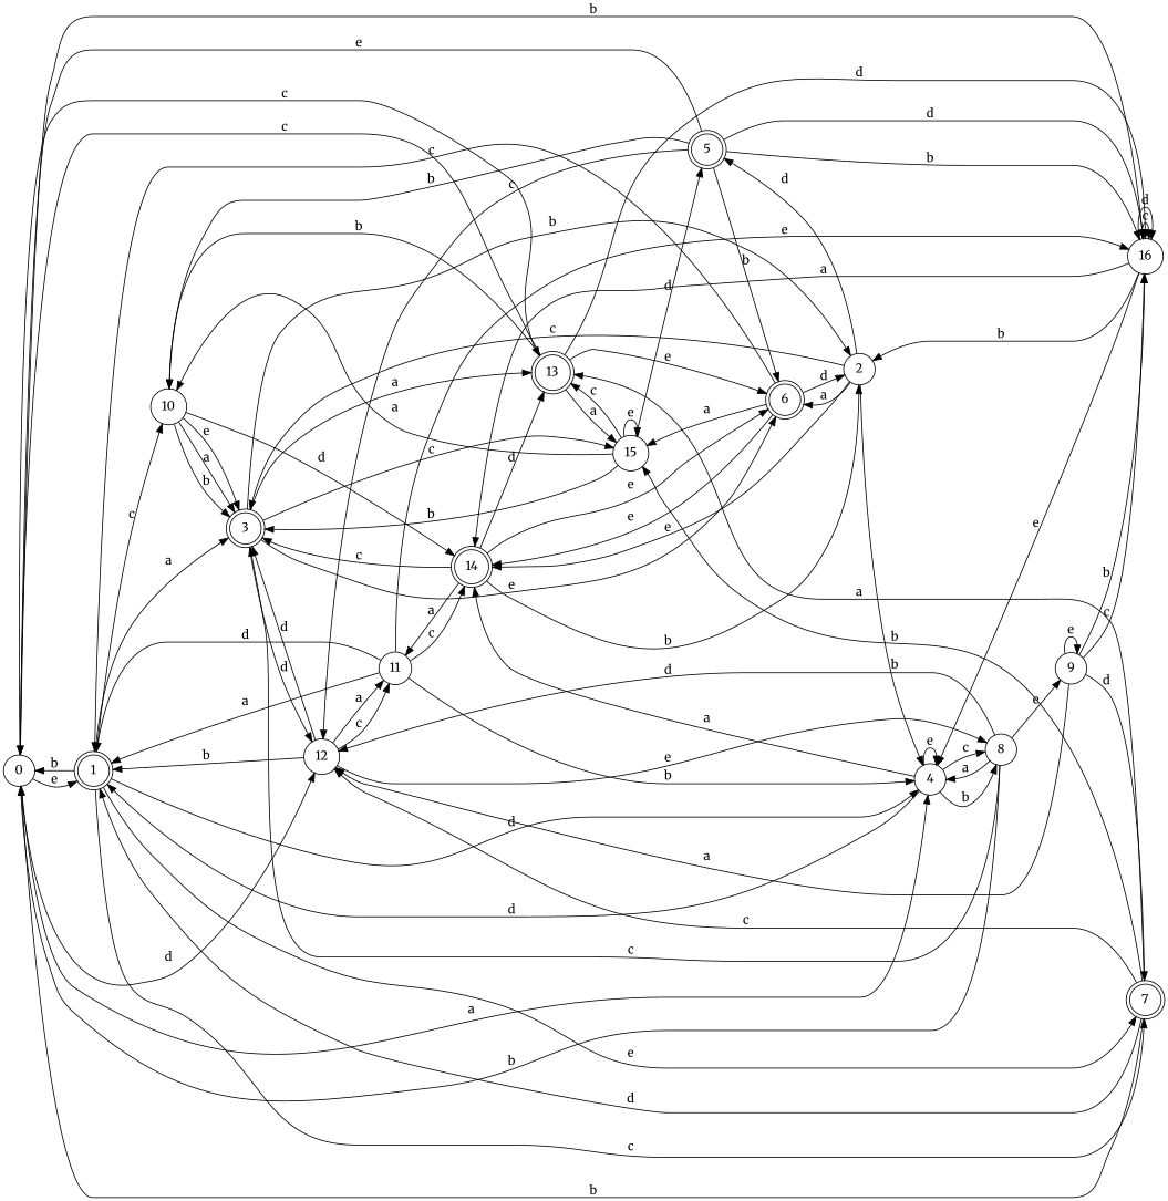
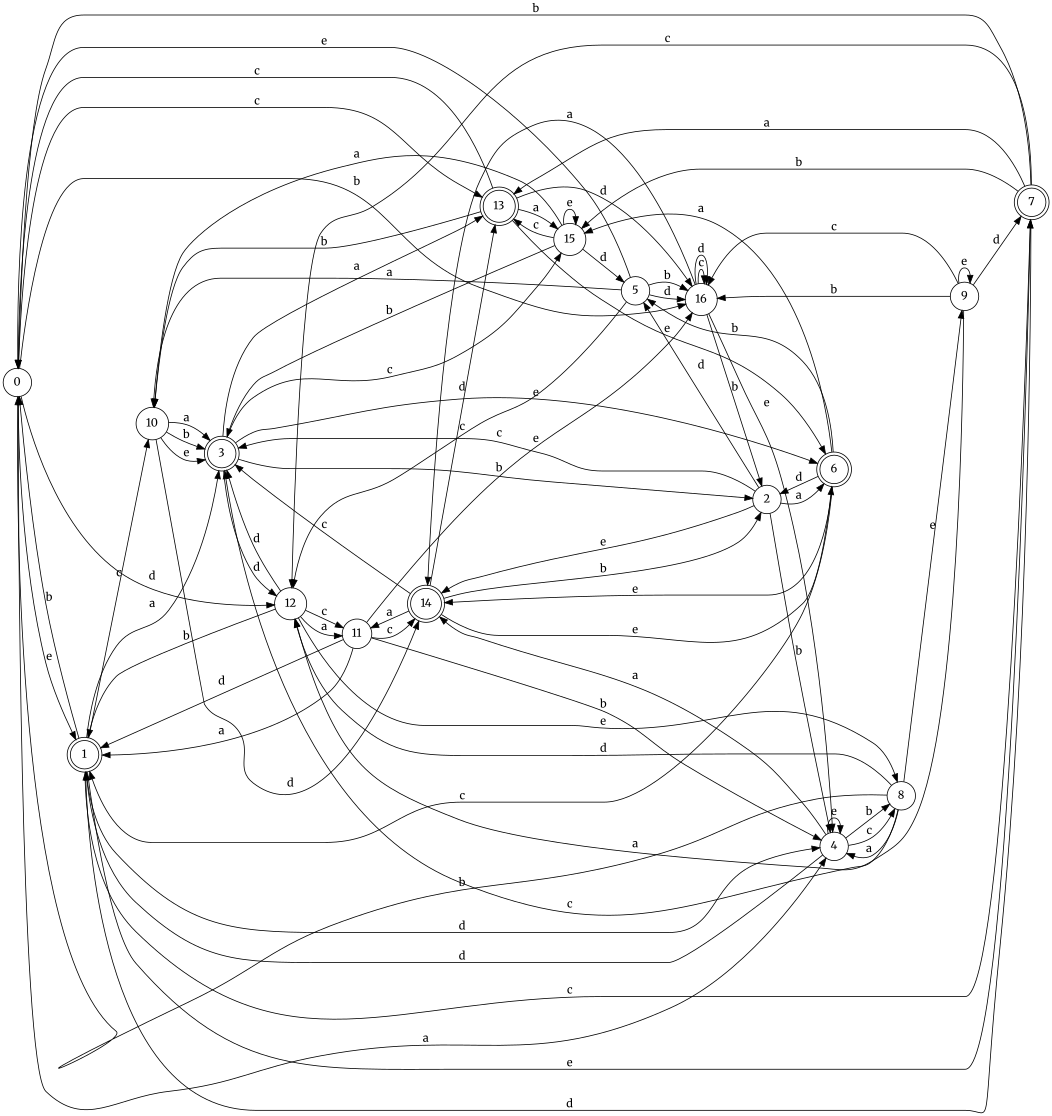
  digraph {
    fontname=Merriweather
    rankdir=LR
    node [color=black fillcolor=white fontname=Merriweather shape=circle style=filled]
    edge [fontname=Merriweather]
    n1 [label=0]
    n2 [label=1 shape=doublecircle style="rounded,filled"]
    n3 [label=4]
    n4 [label=12]
    n5 [label=13 shape=doublecircle style="rounded,filled"]
    n6 [label=16]
    n7 [label=3 shape=doublecircle style="rounded,filled"]
    n8 [label=7 shape=doublecircle style="rounded,filled"]
    n9 [label=10]
    n10 [label=14 shape=doublecircle style="rounded,filled"]
    n11 [label=8]
    n12 [label=11]
    n13 [label=6 shape=doublecircle]
    n14 [label=15]
    n15 [label=2]
-   n16 [label=5 shape=doublecircle style="rounded,filled"]
+   n16 [label=5 style="rounded,filled"]
    n17 [label=9]
    n1 -> n2 [label=e]
    n1 -> n3 [label=a]
    n1 -> n4 [label=d]
    n1 -> n5 [label=c]
    n1 -> n6 [label=b]
    n2 -> n1 [label=b]
    n2 -> n3 [label=d]
    n2 -> n7 [label=a]
    n2 -> n8 [label=c]
    n2 -> n8 [label=e]
    n2 -> n9 [label=c]
    n3 -> n2 [label=d]
    n3 -> n3 [label=e]
    n3 -> n10 [label=a]
    n3 -> n11 [label=b]
    n3 -> n11 [label=c]
    n4 -> n2 [label=b]
    n4 -> n7 [label=d]
    n4 -> n11 [label=e]
    n4 -> n12 [label=a]
    n4 -> n12 [label=c]
    n5 -> n1 [label=c]
    n5 -> n6 [label=d]
    n5 -> n9 [label=b]
    n5 -> n13 [label=e]
    n5 -> n14 [label=a]
    n6 -> n3 [label=e]
    n6 -> n6 [label=c]
    n6 -> n6 [label=d]
    n6 -> n10 [label=a]
    n6 -> n15 [label=b]
    n7 -> n4 [label=d]
    n7 -> n5 [label=a]
    n7 -> n13 [label=e]
    n7 -> n14 [label=c]
    n7 -> n15 [label=b]
    n8 -> n1 [label=b]
    n8 -> n2 [label=d]
    n8 -> n4 [label=c]
    n8 -> n5 [label=a]
    n8 -> n14 [label=b]
    n9 -> n7 [label=a]
    n9 -> n7 [label=b]
    n9 -> n7 [label=e]
    n9 -> n10 [label=d]
    n10 -> n5 [label=d]
    n10 -> n7 [label=c]
    n10 -> n12 [label=a]
    n10 -> n13 [label=e]
    n10 -> n15 [label=b]
    n11 -> n1 [label=b]
    n11 -> n3 [label=a]
    n11 -> n4 [label=d]
    n11 -> n7 [label=c]
    n11 -> n17 [label=e]
    n12 -> n2 [label=a]
    n12 -> n2 [label=d]
    n12 -> n3 [label=b]
    n12 -> n6 [label=e]
    n12 -> n10 [label=c]
    n13 -> n2 [label=c]
    n13 -> n10 [label=e]
    n13 -> n14 [label=a]
    n13 -> n15 [label=d]
-   n16 -> n13 [label=b]
+   n13 -> n16 [label=b]
    n14 -> n5 [label=c]
    n14 -> n7 [label=b]
    n14 -> n9 [label=a]
    n14 -> n14 [label=e]
    n14 -> n16 [label=d]
    n15 -> n3 [label=b]
    n15 -> n7 [label=c]
    n15 -> n10 [label=e]
    n15 -> n13 [label=a]
    n15 -> n16 [label=d]
    n16 -> n1 [label=e]
    n16 -> n4 [label=c]
    n16 -> n6 [label=b]
    n16 -> n6 [label=d]
-   n16 -> n9 [label=b]
+   n16 -> n9 [label=a]
    n17 -> n4 [label=a]
    n17 -> n6 [label=b]
    n17 -> n6 [label=c]
    n17 -> n8 [label=d]
    n17 -> n17 [label=e]
  }
